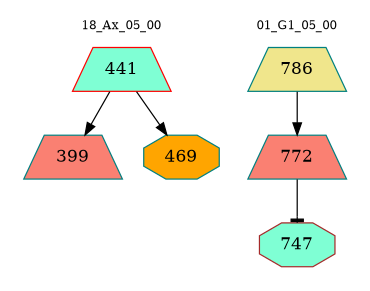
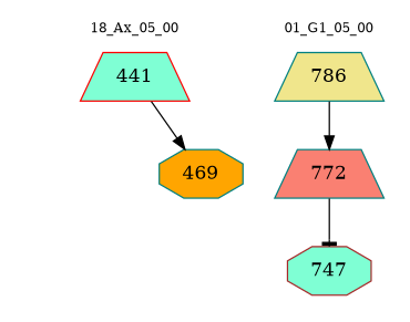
  digraph {
    node [color=teal fillcolor=aquamarine shape=trapezium style=filled]
    edge [arrowhead=normal color=black]
    n1 [color=red label=441]
-   n2 [fillcolor=salmon label=399]
    n3 [fillcolor=orange label=469 shape=octagon]
    n4 [fillcolor=khaki label=786]
    n5 [color=brown label=747 shape=octagon]
    n6 [fillcolor=salmon label=772]
    subgraph cluster_1 {
      color=white
      fontsize=10
      label="18_Ax_05_00"
      n1
-     n2
      n3
    }
    subgraph cluster_2 {
      color=white
      fontsize=10
      label="01_G1_05_00"
      n4
      n5
      n6
    }
-   n1 -> n2
    n1 -> n3
    n4 -> n6
    n6 -> n5 [arrowhead=tee]
  }
